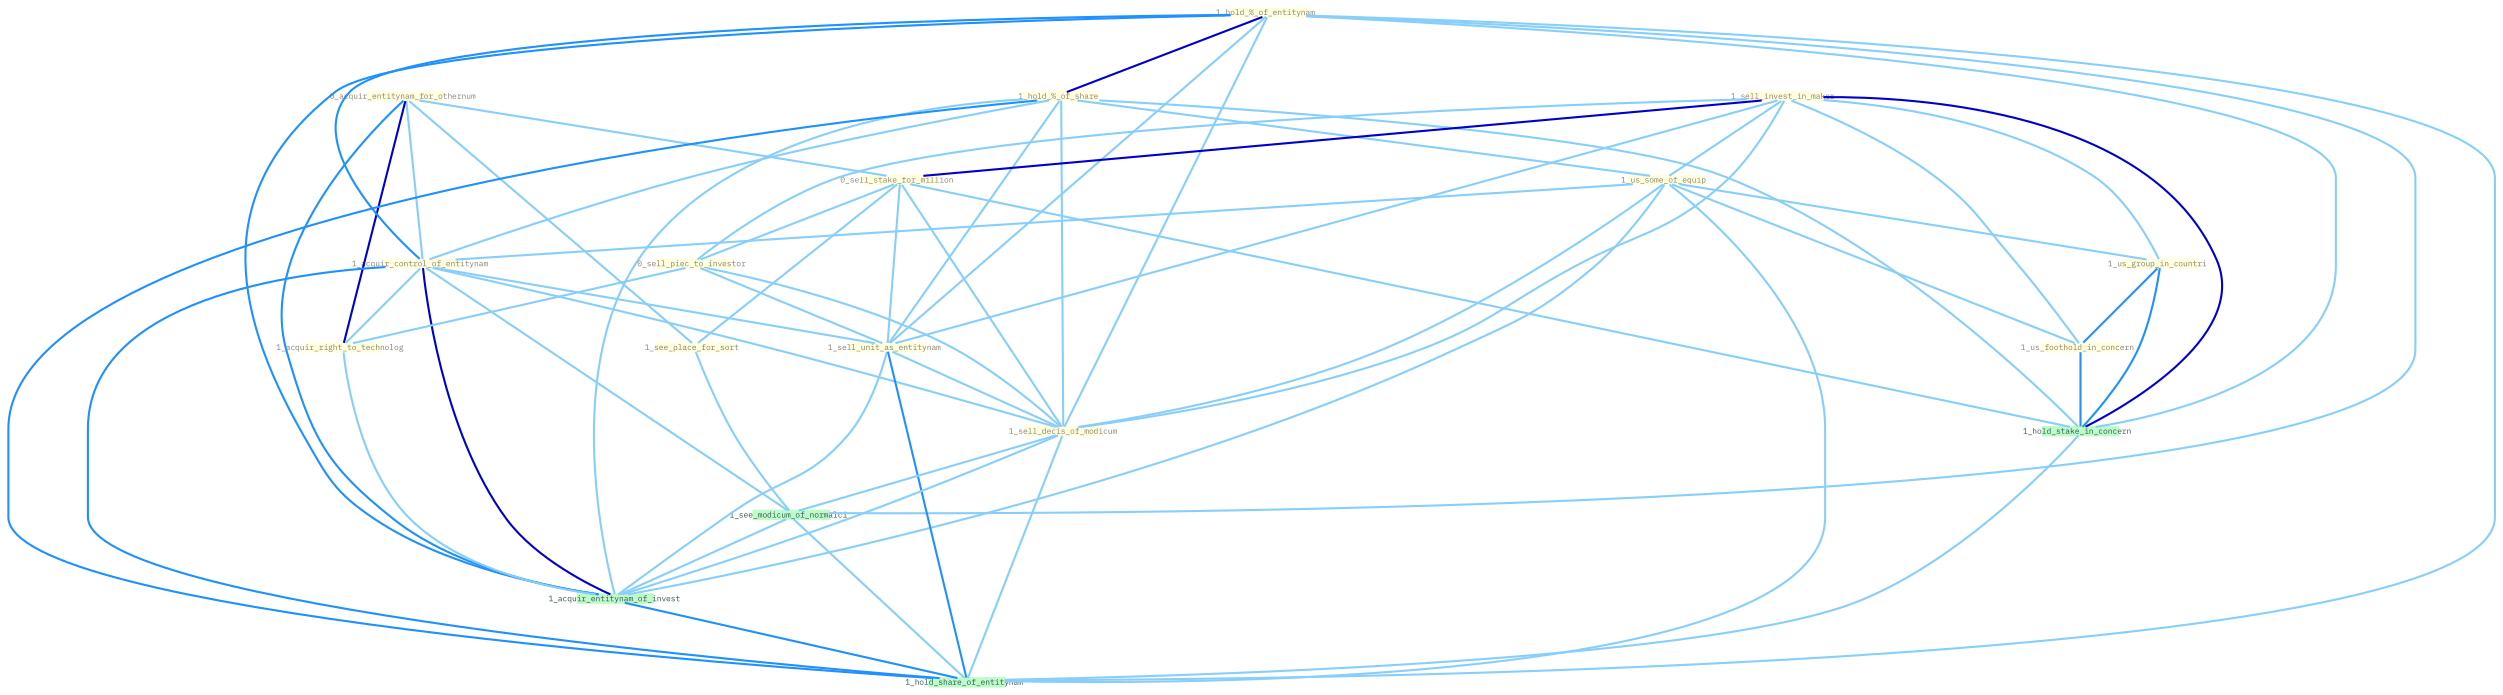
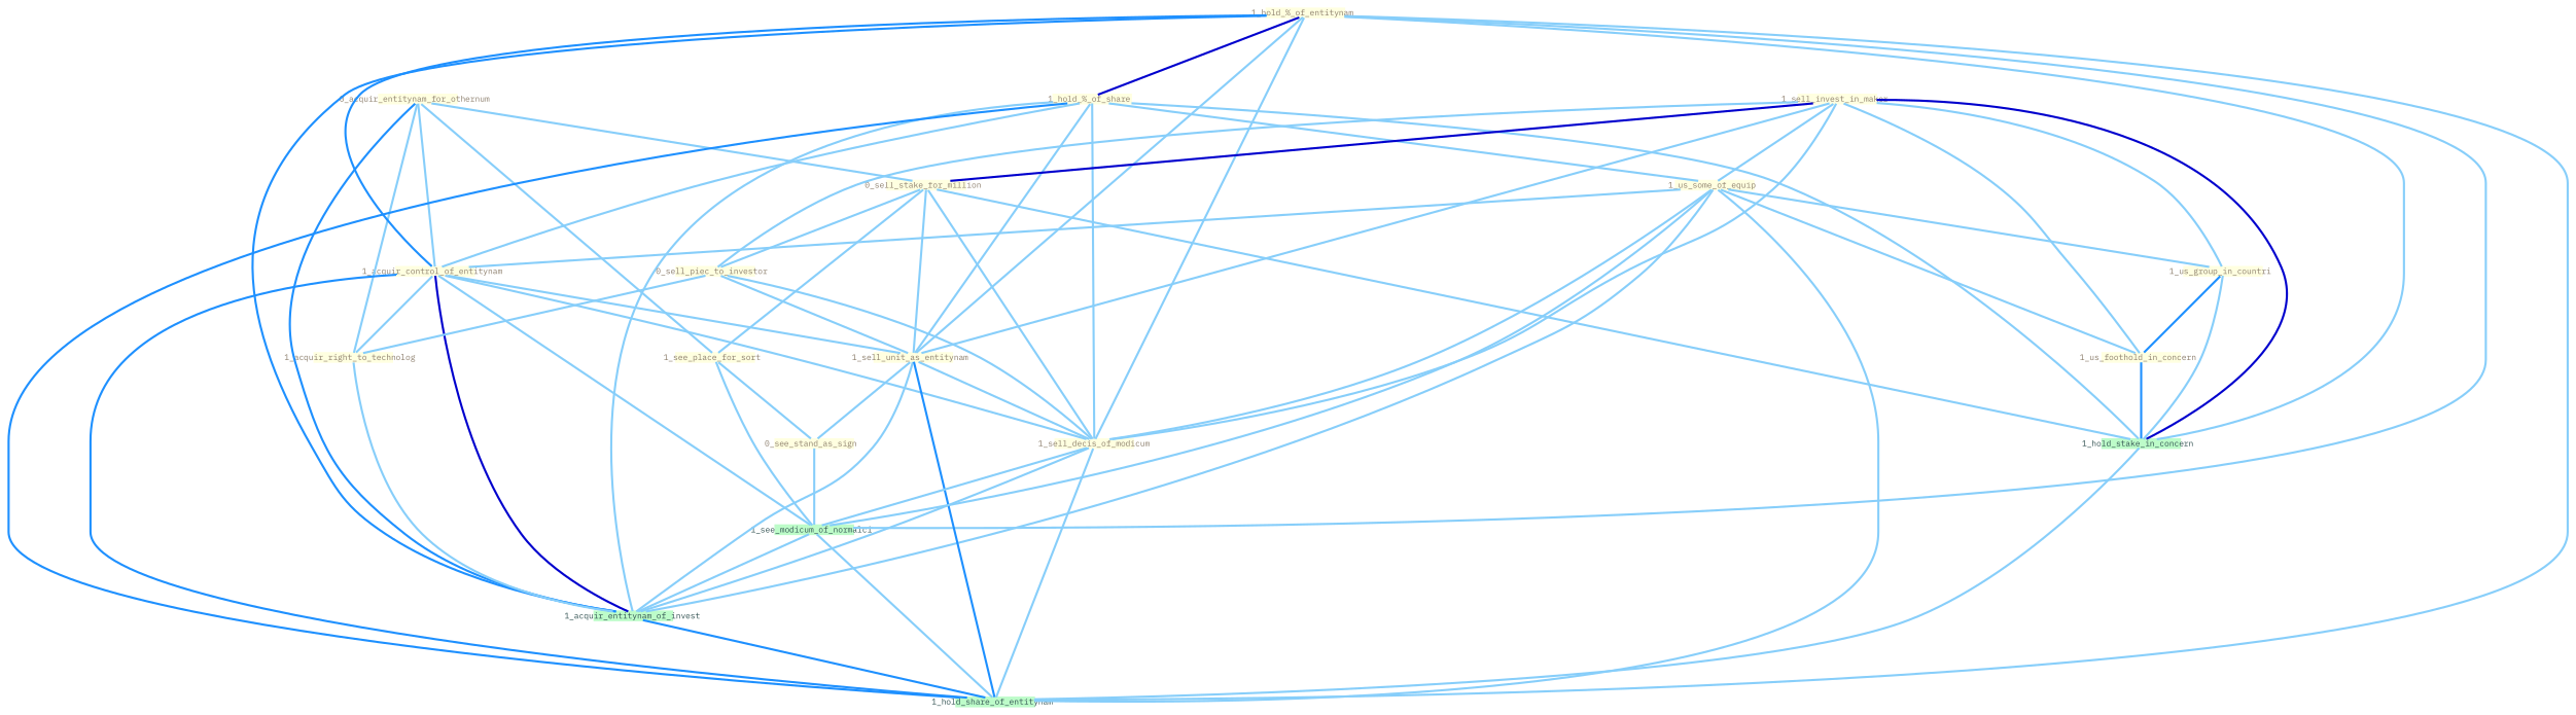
  graph {
    fontname="IBM Plex Mono"
    node [color="#ffffe0" fixedsize=true fontcolor="#8b7d6b" fontname="IBM Plex Mono" fontsize=4 shape=polygon style=filled]
    edge [color="#87cefa" fontname="IBM Plex Mono" w=1]
    "0_acquir_entitynam_for_othernum " [height=.06 width=.5]
    "1_hold_%_of_entitynam " [height=.06 width=.5]
    "1_hold_%_of_share " [height=.06 width=.5]
    "1_sell_invest_in_maker " [height=.06 width=.5]
    "0_sell_stake_for_million " [height=.06 width=.5]
    "1_see_place_for_sort " [height=.06 width=.5]
    "1_us_some_of_equip " [height=.06 width=.5]
    "1_acquir_control_of_entitynam " [height=.06 width=.5]
    "0_sell_piec_to_investor " [height=.06 width=.5]
    "1_sell_unit_as_entitynam " [height=.06 width=.5]
    "1_us_group_in_countri " [height=.06 width=.5]
+   "0_see_stand_as_sign " [height=.06 width=.5]
    "1_us_foothold_in_concern " [height=.06 width=.5]
    n14 [height=.06 label="1_sell_decis_of_modicum" width=.5]
    "1_acquir_right_to_technolog " [height=.06 width=.5]
    n16 [color="#BDFCC9" fontcolor="#2f4f4f" height=.06 label="1_acquir_entitynam_of_invest" width=.5]
    "1_hold_stake_in_concern " [color="#BDFCC9" fontcolor="#2f4f4f" height=.06 width=.5]
    "1_see_modicum_of_normalci " [color="#BDFCC9" fontcolor="#2f4f4f" height=.06 width=.5]
    "1_hold_share_of_entitynam " [color="#BDFCC9" fontcolor="#2f4f4f" height=.06 width=.5]
    subgraph sub_1 {
      "0_acquir_entitynam_for_othernum "
      "1_hold_%_of_entitynam "
      "1_hold_%_of_share "
      "1_sell_invest_in_maker "
      "0_sell_stake_for_million "
      "1_see_place_for_sort "
      "1_us_some_of_equip "
      "1_acquir_control_of_entitynam "
      "0_sell_piec_to_investor "
      "1_sell_unit_as_entitynam "
      "1_us_group_in_countri "
+     "0_see_stand_as_sign "
      "1_us_foothold_in_concern "
      n14
      "1_acquir_right_to_technolog "
    }
    subgraph sub_2 {
    }
    "0_acquir_entitynam_for_othernum " -- "0_sell_stake_for_million "
    "0_acquir_entitynam_for_othernum " -- "1_see_place_for_sort "
    "0_acquir_entitynam_for_othernum " -- "1_acquir_control_of_entitynam "
-   "0_acquir_entitynam_for_othernum " -- "1_acquir_right_to_technolog " [color="#0000cd"]
+   "0_acquir_entitynam_for_othernum " -- "1_acquir_right_to_technolog "
    "0_acquir_entitynam_for_othernum " -- n16 [color="#1e90ff" w=2]
    "1_hold_%_of_entitynam " -- "1_hold_%_of_share " [color="#0000cd" w=3]
    "1_hold_%_of_entitynam " -- "1_acquir_control_of_entitynam " [color="#1e90ff" w=2]
    "1_hold_%_of_entitynam " -- "1_sell_unit_as_entitynam "
    "1_hold_%_of_entitynam " -- n14
    "1_hold_%_of_entitynam " -- n16 [color="#1e90ff" w=2]
    "1_hold_%_of_entitynam " -- "1_hold_stake_in_concern "
    "1_hold_%_of_entitynam " -- "1_see_modicum_of_normalci "
    "1_hold_%_of_entitynam " -- "1_hold_share_of_entitynam " [w=3]
    "1_hold_%_of_share " -- "1_us_some_of_equip "
    "1_hold_%_of_share " -- "1_acquir_control_of_entitynam "
    "1_hold_%_of_share " -- "1_sell_unit_as_entitynam "
    "1_hold_%_of_share " -- n14
    "1_hold_%_of_share " -- n16
    "1_hold_%_of_share " -- "1_hold_stake_in_concern "
    "1_hold_%_of_share " -- "1_hold_share_of_entitynam " [color="#1e90ff" w=2]
    "1_sell_invest_in_maker " -- "0_sell_stake_for_million " [color="#0000cd"]
    "1_sell_invest_in_maker " -- "1_us_some_of_equip "
    "1_sell_invest_in_maker " -- "0_sell_piec_to_investor "
    "1_sell_invest_in_maker " -- "1_sell_unit_as_entitynam "
    "1_sell_invest_in_maker " -- "1_us_group_in_countri "
    "1_sell_invest_in_maker " -- "1_us_foothold_in_concern "
    "1_sell_invest_in_maker " -- n14
    "1_sell_invest_in_maker " -- "1_hold_stake_in_concern " [color="#0000cd"]
    "0_sell_stake_for_million " -- "1_see_place_for_sort "
    "0_sell_stake_for_million " -- "0_sell_piec_to_investor "
    "0_sell_stake_for_million " -- "1_sell_unit_as_entitynam "
    "0_sell_stake_for_million " -- n14
    "0_sell_stake_for_million " -- "1_hold_stake_in_concern "
+   "1_see_place_for_sort " -- "0_see_stand_as_sign "
    "1_see_place_for_sort " -- "1_see_modicum_of_normalci "
    "1_us_some_of_equip " -- "1_acquir_control_of_entitynam "
    "1_us_some_of_equip " -- "1_us_group_in_countri "
    "1_us_some_of_equip " -- "1_us_foothold_in_concern "
    "1_us_some_of_equip " -- n14
    "1_us_some_of_equip " -- n16
+   "1_us_some_of_equip " -- "1_see_modicum_of_normalci "
    "1_us_some_of_equip " -- "1_hold_share_of_entitynam "
    "1_acquir_control_of_entitynam " -- "1_sell_unit_as_entitynam "
    "1_acquir_control_of_entitynam " -- n14
    "1_acquir_control_of_entitynam " -- "1_acquir_right_to_technolog "
    "1_acquir_control_of_entitynam " -- n16 [color="#0000cd" w=3]
    "1_acquir_control_of_entitynam " -- "1_see_modicum_of_normalci "
    "1_acquir_control_of_entitynam " -- "1_hold_share_of_entitynam " [color="#1e90ff" w=2]
    "0_sell_piec_to_investor " -- "1_sell_unit_as_entitynam "
    "0_sell_piec_to_investor " -- n14
    "0_sell_piec_to_investor " -- "1_acquir_right_to_technolog "
+   "1_sell_unit_as_entitynam " -- "0_see_stand_as_sign "
    "1_sell_unit_as_entitynam " -- n14
    "1_sell_unit_as_entitynam " -- n16
    "1_sell_unit_as_entitynam " -- "1_hold_share_of_entitynam " [color="#1e90ff"]
    "1_us_group_in_countri " -- "1_us_foothold_in_concern " [color="#1e90ff" w=2]
-   "1_us_group_in_countri " -- "1_hold_stake_in_concern " [color="#1e90ff"]
+   "1_us_group_in_countri " -- "1_hold_stake_in_concern "
+   "0_see_stand_as_sign " -- "1_see_modicum_of_normalci "
    "1_us_foothold_in_concern " -- "1_hold_stake_in_concern " [color="#1e90ff" w=2]
    n14 -- n16
    n14 -- "1_see_modicum_of_normalci "
    n14 -- "1_hold_share_of_entitynam "
    "1_acquir_right_to_technolog " -- n16
    n16 -- "1_hold_share_of_entitynam " [color="#1e90ff" w=2]
    "1_hold_stake_in_concern " -- "1_hold_share_of_entitynam "
    "1_see_modicum_of_normalci " -- n16
    "1_see_modicum_of_normalci " -- "1_hold_share_of_entitynam "
  }
